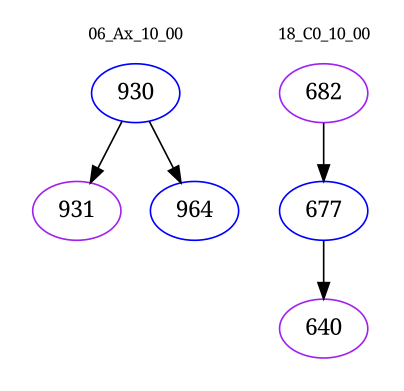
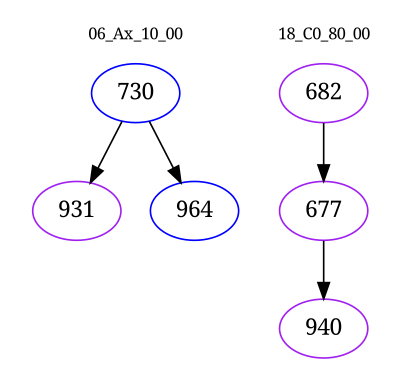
  digraph {
    fontname="Noto Serif"
    node [color=blue fontname="Noto Serif"]
    edge [color=black fontname="Noto Serif"]
-   n1 [label=930]
+   n1 [label=730]
    n2 [color=purple label=931]
    n3 [label=964]
-   n4 [label=677]
+   n4 [color=purple label=677]
    n5 [color=purple label=682]
-   n6 [color=purple label=640]
+   n6 [color=purple label=940]
    subgraph cluster_1 {
      color=white
      fontsize=10
      label="06_Ax_10_00"
      n1
      n2
      n3
    }
    subgraph cluster_2 {
      color=white
      fontsize=10
-     label="18_C0_10_00"
+     label="18_C0_80_00"
      n4
      n5
      n6
    }
    n1 -> n2
    n1 -> n3
    n4 -> n6
    n5 -> n4
  }
